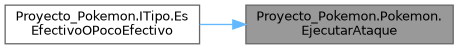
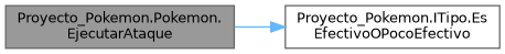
  digraph {
    rankdir=LR
    node [fontname=Helvetica fontsize=10 shape=box style=filled]
    n1 [color=gray40 fillcolor=grey60 fontcolor=black height=0.2 label="Proyecto_Pokemon.Pokemon.\lEjecutarAtaque" width=0.4]
    n2 [color=grey40 fillcolor=white height=0.2 label="Proyecto_Pokemon.ITipo.Es\lEfectivoOPocoEfectivo" width=0.4]
-   n2 -> n1 [color=steelblue1 fontname=Helvetica fontsize=10 labelfontname=Helvetica labelfontsize=10 style=solid]
+   n1 -> n2 [color=steelblue1 fontname=Helvetica fontsize=10 labelfontname=Helvetica labelfontsize=10 style=solid]
  }
